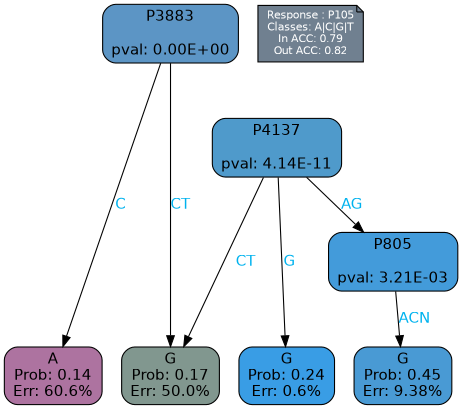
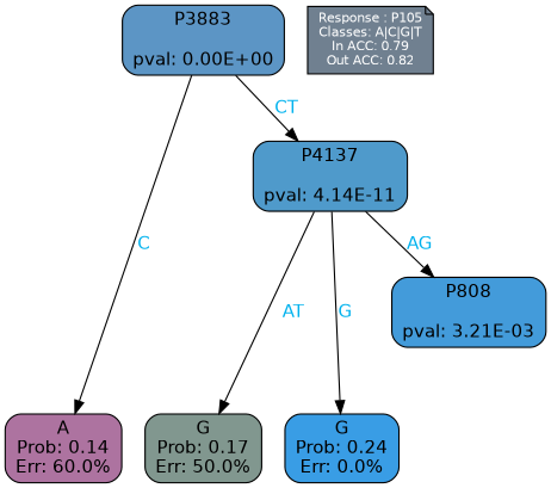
  digraph {
    ranksep=equally
    splines=polylines
    node [color=black fontname=helvetica shape=box style="filled, rounded"]
    edge [fontcolor=deepskyblue2 fontname=helvetica]
-   n1 [fillcolor="#ad73a0" label="A\nProb: 0.14\nErr: 60.6%"]
+   n1 [fillcolor="#ad73a0" label="A\nProb: 0.14\nErr: 60.0%"]
    n2 [fillcolor="#81978f" label="G\nProb: 0.17\nErr: 50.0%"]
-   n3 [fillcolor="#499ad4" label="G\nProb: 0.45\nErr: 9.38%"]
-   n4 [fillcolor="#399de5" label="G\nProb: 0.24\nErr: 0.6%"]
+   n4 [fillcolor="#399de5" label="G\nProb: 0.24\nErr: 0.0%"]
    n5 [align=left fillcolor=slategray fontcolor=white fontsize=10 label="Response : P105\nClasses: A|C|G|T\nIn ACC: 0.79\nOut ACC: 0.82\n" shape=note style=filled]
    n6 [fillcolor="#5c95c5" label="P3883\n\npval: 0.00E+00"]
    n7 [fillcolor="#4f9acb" label="P4137\n\npval: 4.14E-11"]
-   n8 [fillcolor="#439bda" label="P805\n\npval: 3.21E-03"]
+   n8 [fillcolor="#439bda" label="P808\n\npval: 3.21E-03"]
    subgraph sub_1 {
      rank=same
      n1
      n2
-     n3
      n4
    }
    subgraph sub_2 {
      rank=same
      n5
      n6
    }
    n6 -> n1 [label=C]
-   n6 -> n2 [label=CT]
-   n7 -> n2 [label=CT]
+   n6 -> n7 [label=CT]
+   n7 -> n2 [label=AT]
    n7 -> n4 [label=G]
    n7 -> n8 [label=AG]
-   n8 -> n3 [label=ACN]
  }
